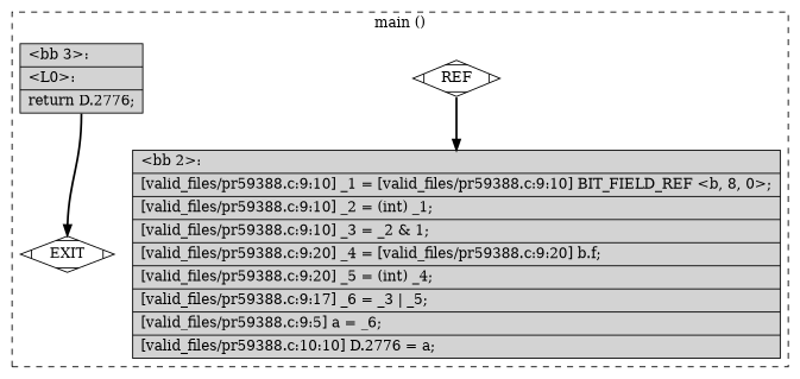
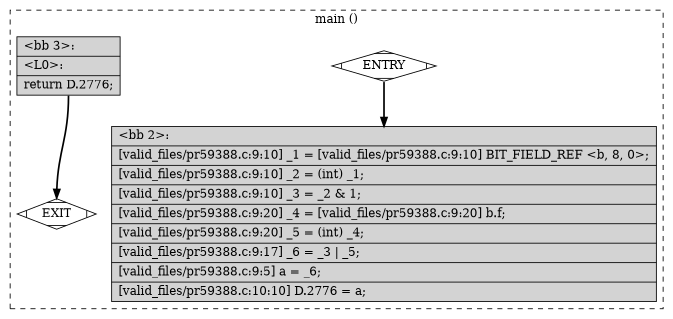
  digraph {
    node [fillcolor=white shape=Mdiamond style=filled]
    edge [constraint=true headport=n style="solid,bold" tailport=s color=black]
-   n1 [label=REF]
+   n1 [label=ENTRY]
    n2 [label=EXIT]
    n3 [fillcolor=lightgrey label="{\<bb\ 2\>:\l|[valid_files/pr59388.c:9:10]\ _1\ =\ [valid_files/pr59388.c:9:10]\ BIT_FIELD_REF\ \<b,\ 8,\ 0\>;\l|[valid_files/pr59388.c:9:10]\ _2\ =\ (int)\ _1;\l|[valid_files/pr59388.c:9:10]\ _3\ =\ _2\ &\ 1;\l|[valid_files/pr59388.c:9:20]\ _4\ =\ [valid_files/pr59388.c:9:20]\ b.f;\l|[valid_files/pr59388.c:9:20]\ _5\ =\ (int)\ _4;\l|[valid_files/pr59388.c:9:17]\ _6\ =\ _3\ \|\ _5;\l|[valid_files/pr59388.c:9:5]\ a\ =\ _6;\l|[valid_files/pr59388.c:10:10]\ D.2776\ =\ a;\l}" shape=record]
    n4 [fillcolor=lightgrey label="{\<bb\ 3\>:\l|\<L0\>:\l|return\ D.2776;\l}" shape=record]
    subgraph cluster_1 {
      color=black
      label="main ()"
      style=dashed
      n1
      n2
      n3
      n4
    }
    n1 -> n2 [style=invis color=""]
    n1 -> n3 [weight=100]
    n4 -> n2 [weight=10]
  }
